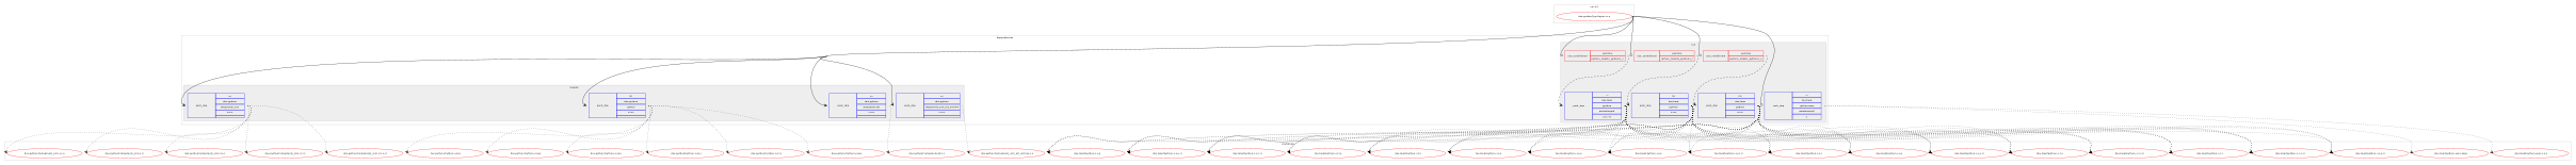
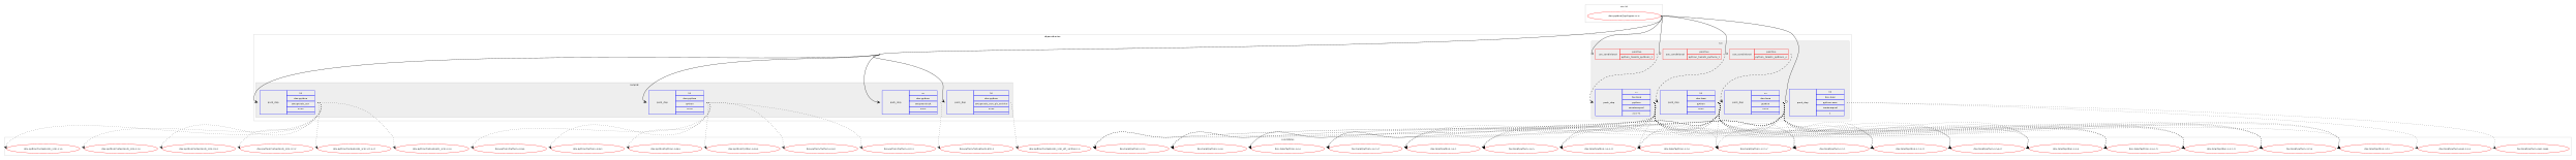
  digraph {
    compound=true
    concentrate=true
    fontname="Fira Sans"
    fontsize=10
    newrank=true
    rankdir=TB
    ranksep=1.5
    node [color=red fontname="Fira Sans" fontsize=10]
    edge [arrowhead=vee fontname="Fira Sans" headport=w style=dotted tailport=e weight=100]
    n1 [label="dev-python/pyclipper-1.1.0" width=4]
    n2 [color=blue label=<<TABLE BORDER="0" CELLBORDER="1" CELLSPACING="0" CELLPADDING="4" WIDTH="220"><TR><TD ROWSPAN="6" CELLPADDING="30">pack_dep</TD></TR><TR><TD WIDTH="110">no</TD></TR><TR><TD>dev-python</TD></TR><TR><TD>setuptools_scm</TD></TR><TR><TD>none</TD></TR><TR><TD></TD></TR></TABLE>> shape=none]
    n3 [color=blue label=<<TABLE BORDER="0" CELLBORDER="1" CELLSPACING="0" CELLPADDING="4" WIDTH="220"><TR><TD ROWSPAN="6" CELLPADDING="30">pack_dep</TD></TR><TR><TD WIDTH="110">no</TD></TR><TR><TD>dev-python</TD></TR><TR><TD>cython</TD></TR><TR><TD>none</TD></TR><TR><TD></TD></TR></TABLE>> shape=none]
    n4 [color=blue label=<<TABLE BORDER="0" CELLBORDER="1" CELLSPACING="0" CELLPADDING="4" WIDTH="220"><TR><TD ROWSPAN="6" CELLPADDING="30">pack_dep</TD></TR><TR><TD WIDTH="110">no</TD></TR><TR><TD>dev-python</TD></TR><TR><TD>setuptools-git</TD></TR><TR><TD>none</TD></TR><TR><TD></TD></TR></TABLE>> shape=none]
    n5 [color=blue label=<<TABLE BORDER="0" CELLBORDER="1" CELLSPACING="0" CELLPADDING="4" WIDTH="220"><TR><TD ROWSPAN="6" CELLPADDING="30">pack_dep</TD></TR><TR><TD WIDTH="110">no</TD></TR><TR><TD>dev-python</TD></TR><TR><TD>setuptools_scm_git_archive</TD></TR><TR><TD>none</TD></TR><TR><TD></TD></TR></TABLE>> shape=none]
    n6 [color=blue label=<<TABLE BORDER="0" CELLBORDER="1" CELLSPACING="0" CELLPADDING="4" WIDTH="220"><TR><TD ROWSPAN="6" CELLPADDING="30">pack_dep</TD></TR><TR><TD WIDTH="110">no</TD></TR><TR><TD>dev-lang</TD></TR><TR><TD>python</TD></TR><TR><TD>greaterequal</TD></TR><TR><TD>2.7.5-r2</TD></TR></TABLE>> shape=none]
    n7 [label=<<TABLE BORDER="0" CELLBORDER="1" CELLSPACING="0" CELLPADDING="4"><TR><TD ROWSPAN="3" CELLPADDING="10">use_conditional</TD></TR><TR><TD>positive</TD></TR><TR><TD>python_targets_python2_7</TD></TR></TABLE>> shape=none]
    n8 [color=blue label=<<TABLE BORDER="0" CELLBORDER="1" CELLSPACING="0" CELLPADDING="4" WIDTH="220"><TR><TD ROWSPAN="6" CELLPADDING="30">pack_dep</TD></TR><TR><TD WIDTH="110">no</TD></TR><TR><TD>dev-lang</TD></TR><TR><TD>python</TD></TR><TR><TD>none</TD></TR><TR><TD></TD></TR></TABLE>> shape=none]
    n9 [label=<<TABLE BORDER="0" CELLBORDER="1" CELLSPACING="0" CELLPADDING="4"><TR><TD ROWSPAN="3" CELLPADDING="10">use_conditional</TD></TR><TR><TD>positive</TD></TR><TR><TD>python_targets_python3_6</TD></TR></TABLE>> shape=none]
    n10 [color=blue label=<<TABLE BORDER="0" CELLBORDER="1" CELLSPACING="0" CELLPADDING="4" WIDTH="220"><TR><TD ROWSPAN="6" CELLPADDING="30">pack_dep</TD></TR><TR><TD WIDTH="110">no</TD></TR><TR><TD>dev-lang</TD></TR><TR><TD>python</TD></TR><TR><TD>none</TD></TR><TR><TD></TD></TR></TABLE>> shape=none]
    n11 [label=<<TABLE BORDER="0" CELLBORDER="1" CELLSPACING="0" CELLPADDING="4"><TR><TD ROWSPAN="3" CELLPADDING="10">use_conditional</TD></TR><TR><TD>positive</TD></TR><TR><TD>python_targets_python3_7</TD></TR></TABLE>> shape=none]
    n12 [color=blue label=<<TABLE BORDER="0" CELLBORDER="1" CELLSPACING="0" CELLPADDING="4" WIDTH="220"><TR><TD ROWSPAN="6" CELLPADDING="30">pack_dep</TD></TR><TR><TD WIDTH="110">no</TD></TR><TR><TD>dev-lang</TD></TR><TR><TD>python-exec</TD></TR><TR><TD>greaterequal</TD></TR><TR><TD>2</TD></TR></TABLE>> shape=none]
    n13 [label="dev-python/cython-0.25.2" width=4]
    n14 [label="dev-python/cython-0.26.1" width=4]
    n15 [label="dev-python/cython-0.28.4" width=4]
    n16 [label="dev-python/cython-0.29.4" width=4]
    n17 [label="dev-python/cython-0.29.5" width=4]
    n18 [label="dev-python/cython-0.29.6" width=4]
    n19 [label="dev-python/setuptools-git-1.2" width=4]
    n20 [label="dev-python/setuptools_scm-1.15.6-r1" width=4]
    n21 [label="dev-python/setuptools_scm-1.15.7" width=4]
    n22 [label="dev-python/setuptools_scm-1.16.1" width=4]
-   n24 [label="dev-python/setuptools_scm-3.1.1" width=4]
+   n23 [label="dev-python/setuptools_scm-2.1.0" width=4]
+   n24 [label="dev-python/setuptools_scm-3.1.0" width=4]
    n25 [label="dev-python/setuptools_scm-3.2.0" width=4]
    n26 [label="dev-python/setuptools_scm_git_archive-1.0" width=4]
    n27 [label="dev-lang/python-2.7.16" width=4]
    n28 [label="dev-lang/python-3.4.5-r1" width=4]
    n29 [label="dev-lang/python-3.4.6-r1" width=4]
    n30 [label="dev-lang/python-3.4.8" width=4]
    n31 [label="dev-lang/python-3.4.8-r1" width=4]
    n32 [label="dev-lang/python-3.5.4-r1" width=4]
    n33 [label="dev-lang/python-3.5.5" width=4]
    n34 [label="dev-lang/python-3.5.5-r1" width=4]
    n35 [label="dev-lang/python-3.5.6" width=4]
    n36 [label="dev-lang/python-3.6.3-r1" width=4]
    n37 [label="dev-lang/python-3.6.4" width=4]
    n38 [label="dev-lang/python-3.6.5" width=4]
    n39 [label="dev-lang/python-3.6.5-r1" width=4]
    n40 [label="dev-lang/python-3.6.6" width=4]
    n41 [label="dev-lang/python-3.6.8" width=4]
    n42 [label="dev-lang/python-3.7.0" width=4]
    n43 [label="dev-lang/python-3.7.2" width=4]
    n44 [label="dev-lang/python-exec-2.4.6" width=4]
    n45 [label="dev-lang/python-exec-9999" width=4]
    subgraph cluster_1 {
      color=gray
      label=<<i>ebuild</i>>
      rank=same
      n1
    }
    subgraph cluster_2 {
      color=gray
      label=<<i>dependencies</i>>
      subgraph cluster_3 {
        color=gray
        fillcolor="#eeeeee"
        label=<<i>compile</i>>
        style=filled
        subgraph sub_4 {
          color=gray
          fillcolor="#eeeeee"
          label=<<i>compile</i>>
          style=filled
          n2
        }
        subgraph sub_5 {
          color=gray
          fillcolor="#eeeeee"
          label=<<i>compile</i>>
          style=filled
          n3
        }
        subgraph sub_6 {
          color=gray
          fillcolor="#eeeeee"
          label=<<i>compile</i>>
          style=filled
          n4
        }
        subgraph sub_7 {
          color=gray
          fillcolor="#eeeeee"
          label=<<i>compile</i>>
          style=filled
          n5
        }
      }
      subgraph cluster_8 {
        color=gray
        fillcolor="#eeeeee"
        label=<<i>compile and run</i>>
        style=filled
      }
      subgraph cluster_9 {
        color=gray
        fillcolor="#eeeeee"
        label=<<i>run</i>>
        style=filled
        subgraph sub_10 {
          color=gray
          fillcolor="#eeeeee"
          label=<<i>run</i>>
          style=filled
          n7
          subgraph sub_11 {
            color=gray
            fillcolor="#eeeeee"
            label=<<i>run</i>>
            style=filled
            n6
          }
        }
        subgraph sub_12 {
          color=gray
          fillcolor="#eeeeee"
          label=<<i>run</i>>
          style=filled
          n9
          subgraph sub_13 {
            color=gray
            fillcolor="#eeeeee"
            label=<<i>run</i>>
            style=filled
            n8
          }
        }
        subgraph sub_14 {
          color=gray
          fillcolor="#eeeeee"
          label=<<i>run</i>>
          style=filled
          n11
          subgraph sub_15 {
            color=gray
            fillcolor="#eeeeee"
            label=<<i>run</i>>
            style=filled
            n10
          }
        }
        subgraph sub_16 {
          color=gray
          fillcolor="#eeeeee"
          label=<<i>run</i>>
          style=filled
          n12
        }
      }
    }
    subgraph cluster_17 {
      color=gray
      label=<<i>candidates</i>>
      rank=same
      subgraph sub_18 {
        color=black
        label=<<i>candidates</i>>
        nodesep=1
        rank=same
        n13
        n14
        n15
        n16
        n17
        n18
      }
      subgraph sub_19 {
        color=black
        label=<<i>candidates</i>>
        nodesep=1
        rank=same
        n19
      }
      subgraph sub_20 {
        color=black
        label=<<i>candidates</i>>
        nodesep=1
        rank=same
        n20
        n21
        n22
+       n23
        n24
        n25
      }
      subgraph sub_21 {
        color=black
        label=<<i>candidates</i>>
        nodesep=1
        rank=same
        n26
      }
      subgraph sub_22 {
        color=black
        label=<<i>candidates</i>>
        nodesep=1
        rank=same
        n27
        n28
        n29
        n30
        n31
        n32
        n33
        n34
        n35
        n36
        n37
        n38
        n39
        n40
        n41
        n42
        n43
      }
      subgraph sub_23 {
        color=black
        label=<<i>candidates</i>>
        nodesep=1
        rank=same
        n27
        n28
        n29
        n30
        n31
        n32
        n33
        n34
        n35
        n36
        n37
        n38
        n39
        n40
        n41
        n42
        n43
      }
      subgraph sub_24 {
        color=black
        label=<<i>candidates</i>>
        nodesep=1
        rank=same
        n27
        n28
        n29
        n30
        n31
        n32
        n33
        n34
        n35
        n36
        n37
        n38
        n39
        n40
        n41
        n42
        n43
      }
      subgraph sub_25 {
        color=black
        label=<<i>candidates</i>>
        nodesep=1
        rank=same
        n44
        n45
      }
    }
    n1 -> n2 [style=solid weight=20]
    n1 -> n3 [style=solid weight=20]
    n1 -> n4 [style=solid weight=20]
    n1 -> n5 [style=solid weight=20]
    n1 -> n7 [arrowhead=odot style=solid weight=20]
    n1 -> n9 [arrowhead=odot style=solid weight=20]
    n1 -> n11 [arrowhead=odot style=solid weight=20]
    n1 -> n12 [arrowhead=odot style=solid weight=20]
    n2 -> n20
    n2 -> n21
    n2 -> n22
+   n2 -> n23
    n2 -> n24
    n2 -> n25
    n3 -> n13
    n3 -> n14
    n3 -> n15
    n3 -> n16
    n3 -> n17
    n3 -> n18
    n4 -> n19
    n5 -> n26
    n6 -> n27
    n6 -> n28
    n6 -> n29
    n6 -> n30
    n6 -> n31
    n6 -> n32
    n6 -> n33
    n6 -> n34
    n6 -> n35
    n6 -> n36
    n6 -> n37
    n6 -> n38
    n6 -> n39
    n6 -> n40
    n6 -> n41
    n6 -> n42
    n6 -> n43
    n7 -> n6 [style=dashed weight=20]
    n8 -> n27
    n8 -> n28
    n8 -> n29
    n8 -> n30
    n8 -> n31
    n8 -> n32
    n8 -> n33
    n8 -> n34
    n8 -> n35
    n8 -> n36
    n8 -> n37
    n8 -> n38
    n8 -> n39
    n8 -> n40
    n8 -> n41
    n8 -> n42
    n8 -> n43
    n9 -> n8 [style=dashed weight=20]
    n10 -> n27
    n10 -> n28
    n10 -> n29
    n10 -> n30
    n10 -> n31
    n10 -> n32
    n10 -> n33
    n10 -> n34
    n10 -> n35
    n10 -> n36
    n10 -> n37
    n10 -> n38
    n10 -> n39
    n10 -> n40
    n10 -> n41
    n10 -> n42
    n10 -> n43
    n11 -> n10 [style=dashed weight=20]
    n12 -> n44
    n12 -> n45
  }
